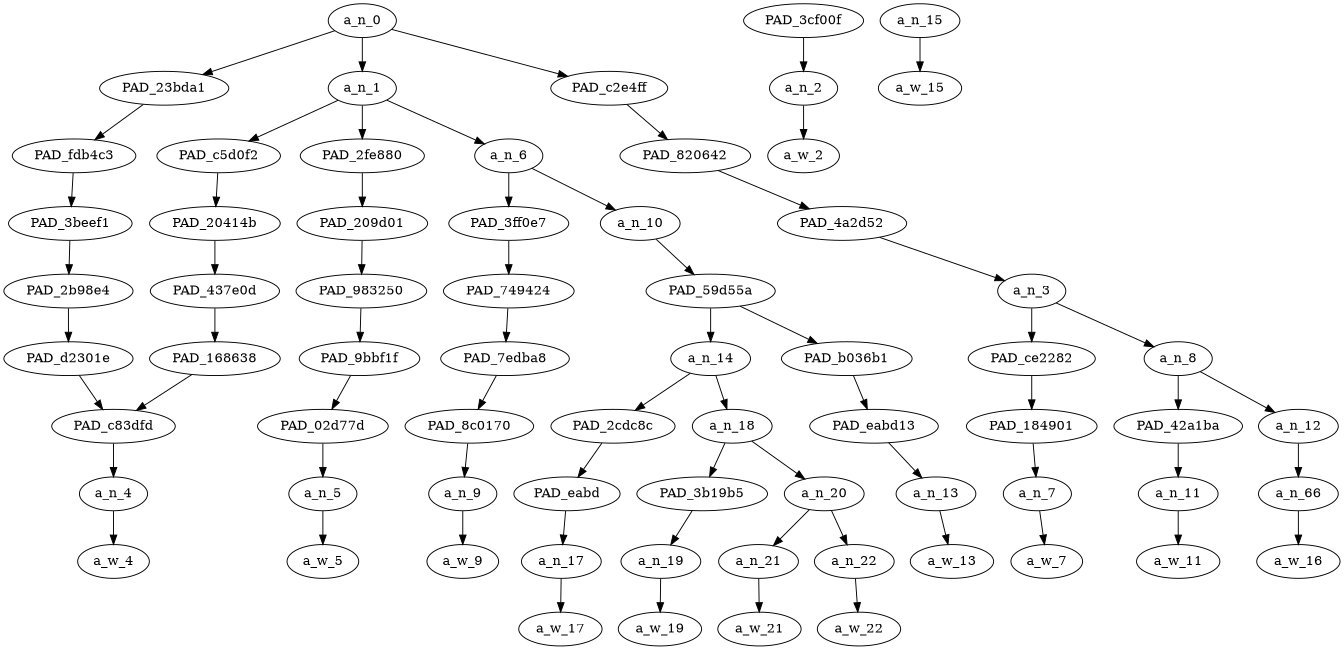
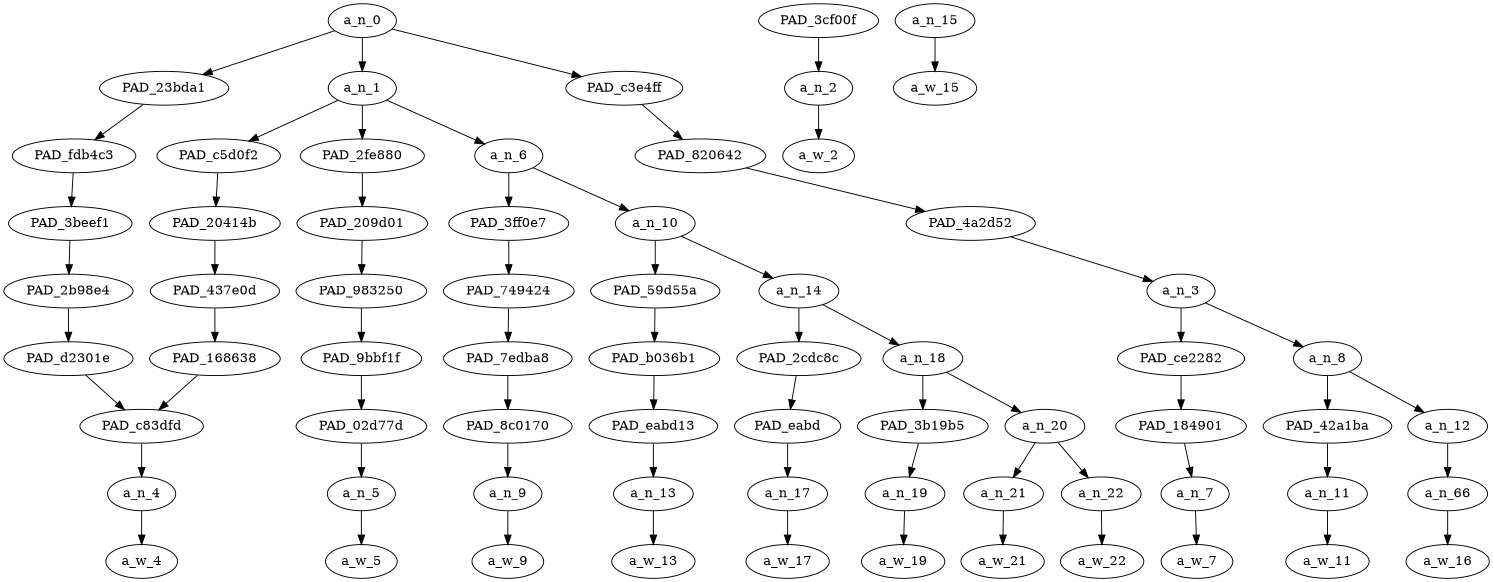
  strict digraph {
    node [div_dir=1 index=0 level=1 text_span="[8]" value=0.03369718]
    a_n_0 [level=8 text_span="[0, 1, 2, 3, 4, 5, 6, 7, 8, 9, 10, 11, 12]" value=1.00000000]
    PAD_23bda1 [index=1 level=7]
    a_n_1 [level=7 text_span="[0, 1, 2, 3, 4, 5, 6, 7]" value=0.63637777]
-   PAD_c3e4ff [index=2 level=7 text_span="[9, 10, 11, 12]" value=0.32976011 label=PAD_c2e4ff]
+   PAD_c3e4ff [index=2 level=7 text_span="[9, 10, 11, 12]" value=0.32976011]
    PAD_fdb4c3 [index=3 level=6]
    PAD_c5d0f2 [div_dir=-1 level=6 text_span="[0]" value=0.04498175]
    PAD_2fe880 [index=1 level=6 text_span="[1]" value=0.03914868]
    a_n_6 [index=2 level=6 text_span="[2, 3, 4, 5, 6, 7]" value=0.55207190]
    PAD_820642 [index=4 level=6 text_span="[9, 10, 11, 12]" value=0.32976011]
    PAD_3beef1 [index=4 level=5]
    PAD_20414b [div_dir=-1 level=5 text_span="[0]" value=0.04498175]
    PAD_209d01 [index=1 level=5 text_span="[1]" value=0.03914868]
    PAD_3ff0e7 [div_dir=-1 index=2 level=5 text_span="[2]" value=0.03963174]
    a_n_10 [index=3 level=5 text_span="[3, 4, 5, 6, 7]" value=0.51214602]
    PAD_4a2d52 [index=5 level=5 text_span="[9, 10, 11, 12]" value=0.32976011]
    PAD_2b98e4 [index=5 level=4]
    PAD_d2301e [index=6 level=3]
    PAD_c83dfd [div_dir=-1 level=2 text_span="[0]" value=0.04498175]
    PAD_3cf00f [index=7 level=2]
    a_n_2 [index=8]
    a_w_2 [div_dir=0 index=8 level=0 value=and]
    PAD_437e0d [div_dir=-1 level=4 text_span="[0]" value=0.04498175]
    PAD_983250 [index=1 level=4 text_span="[1]" value=0.03914868]
    PAD_749424 [div_dir=-1 index=2 level=4 text_span="[2]" value=0.03963174]
    PAD_59d55a [index=3 level=4 text_span="[3]" value=0.04133444]
    a_n_14 [index=4 level=4 text_span="[4, 5, 6, 7]" value=0.47047539]
    PAD_168638 [div_dir=-1 level=3 text_span="[0]" value=0.04498175]
    a_n_4 [div_dir=-1 text_span="[0]" value=0.04498175]
    a_w_4 [div_dir=0 level=0 text_span="[0]" value=i]
    PAD_9bbf1f [index=1 level=3 text_span="[1]" value=0.03914868]
    PAD_02d77d [index=1 level=2 text_span="[1]" value=0.03914868]
    a_n_5 [index=1 text_span="[1]" value=0.03914868]
    a_w_5 [div_dir=0 index=1 level=0 text_span="[1]" value=just]
    PAD_7edba8 [div_dir=-1 index=2 level=3 text_span="[2]" value=0.03963174]
    PAD_b036b1 [index=3 level=3 text_span="[3]" value=0.04133444]
    PAD_2cdc8c [index=4 level=3 text_span="[4]" value=0.33574699]
    a_n_18 [div_dir=-1 index=5 level=3 text_span="[5, 6, 7]" value=0.13447419]
    PAD_8c0170 [div_dir=-1 index=2 level=2 text_span="[2]" value=0.03963174]
    a_n_9 [div_dir=-1 index=2 text_span="[2]" value=0.03963174]
    a_w_9 [div_dir=0 index=2 level=0 text_span="[2]" value=thought]
    PAD_eabd13 [index=3 level=2 text_span="[3]" value=0.04133444]
    n42 [index=4 label=PAD_eabd level=2 text_span="[4]" value=0.33574699]
    PAD_3b19b5 [div_dir=-1 index=5 level=2 text_span="[5]" value=0.04940059]
    a_n_20 [div_dir=-1 index=6 level=2 text_span="[6, 7]" value=0.08499761]
    a_n_13 [index=3 text_span="[3]" value=0.04133444]
    a_w_13 [div_dir=0 index=3 level=0 text_span="[3]" value=about]
    a_n_17 [index=4 text_span="[4]" value=0.33574699]
    a_n_19 [div_dir=-1 index=5 text_span="[5]" value=0.04940059]
    a_n_21 [div_dir=-1 index=6 text_span="[6]" value=0.04049144]
    a_n_22 [index=7 text_span="[7]" value=0.04447954]
    a_w_17 [div_dir=0 index=4 level=0 text_span="[4]" value=wtf]
    a_w_19 [div_dir=0 index=5 level=0 text_span="[5]" value=i1]
    a_w_21 [div_dir=0 index=6 level=0 text_span="[6]" value=am]
    a_w_22 [div_dir=0 index=7 level=0 text_span="[7]" value=doing]
    a_n_3 [index=6 level=4 text_span="[9, 10, 11, 12]" value=0.32976011]
    PAD_ce2282 [index=7 level=3 text_span="[9]" value=0.02645438]
    a_n_8 [div_dir=-1 index=8 level=3 text_span="[10, 11, 12]" value=0.30330416]
    PAD_184901 [index=8 level=2 text_span="[9]" value=0.02645438]
    PAD_42a1ba [index=9 level=2 text_span="[10]" value=0.03282742]
    a_n_12 [div_dir=-1 index=10 level=2 text_span="[11, 12]" value=0.27047553]
    a_n_7 [index=9 text_span="[9]" value=0.02645438]
    a_n_11 [index=10 text_span="[10]" value=0.03282742]
    n63 [index=12 label=a_n_66 text_span="[12]" value=0.19675637]
    a_w_7 [div_dir=0 index=9 level=0 text_span="[9]" value=i2]
    a_w_11 [div_dir=0 index=10 level=0 text_span="[10]" value=am1]
    a_n_15 [div_dir=-1 index=11 text_span="[11]" value=0.07371315]
    a_w_15 [div_dir=0 index=11 level=0 text_span="[11]" value=fucking]
    a_w_16 [div_dir=0 index=12 level=0 text_span="[12]" value=retarded]
    a_n_0 -> PAD_23bda1
    a_n_0 -> a_n_1
    a_n_0 -> PAD_c3e4ff
    PAD_23bda1 -> PAD_fdb4c3
    a_n_1 -> PAD_c5d0f2
    a_n_1 -> PAD_2fe880
    a_n_1 -> a_n_6
    PAD_c3e4ff -> PAD_820642
    PAD_fdb4c3 -> PAD_3beef1
    PAD_c5d0f2 -> PAD_20414b
    PAD_2fe880 -> PAD_209d01
    a_n_6 -> PAD_3ff0e7
    a_n_6 -> a_n_10
    PAD_820642 -> PAD_4a2d52
    PAD_3beef1 -> PAD_2b98e4
    PAD_20414b -> PAD_437e0d
    PAD_209d01 -> PAD_983250
    PAD_3ff0e7 -> PAD_749424
    a_n_10 -> PAD_59d55a
-   PAD_59d55a -> a_n_14
+   a_n_10 -> a_n_14
    PAD_4a2d52 -> a_n_3
    PAD_2b98e4 -> PAD_d2301e
    PAD_d2301e -> PAD_c83dfd
    PAD_c83dfd -> a_n_4
    PAD_3cf00f -> a_n_2
    a_n_2 -> a_w_2
    PAD_437e0d -> PAD_168638
    PAD_983250 -> PAD_9bbf1f
    PAD_749424 -> PAD_7edba8
    PAD_59d55a -> PAD_b036b1
    a_n_14 -> PAD_2cdc8c
    a_n_14 -> a_n_18
    PAD_168638 -> PAD_c83dfd
    a_n_4 -> a_w_4
    PAD_9bbf1f -> PAD_02d77d
    PAD_02d77d -> a_n_5
    a_n_5 -> a_w_5
    PAD_7edba8 -> PAD_8c0170
    PAD_b036b1 -> PAD_eabd13
    PAD_2cdc8c -> n42
    a_n_18 -> PAD_3b19b5
    a_n_18 -> a_n_20
    PAD_8c0170 -> a_n_9
    a_n_9 -> a_w_9
    PAD_eabd13 -> a_n_13
    n42 -> a_n_17
    PAD_3b19b5 -> a_n_19
    a_n_20 -> a_n_21
    a_n_20 -> a_n_22
    a_n_13 -> a_w_13
    a_n_17 -> a_w_17
    a_n_19 -> a_w_19
    a_n_21 -> a_w_21
    a_n_22 -> a_w_22
    a_n_3 -> PAD_ce2282
    a_n_3 -> a_n_8
    PAD_ce2282 -> PAD_184901
    a_n_8 -> PAD_42a1ba
    a_n_8 -> a_n_12
    PAD_184901 -> a_n_7
    PAD_42a1ba -> a_n_11
    a_n_12 -> n63
    a_n_7 -> a_w_7
    a_n_11 -> a_w_11
    n63 -> a_w_16
    a_n_15 -> a_w_15
  }
